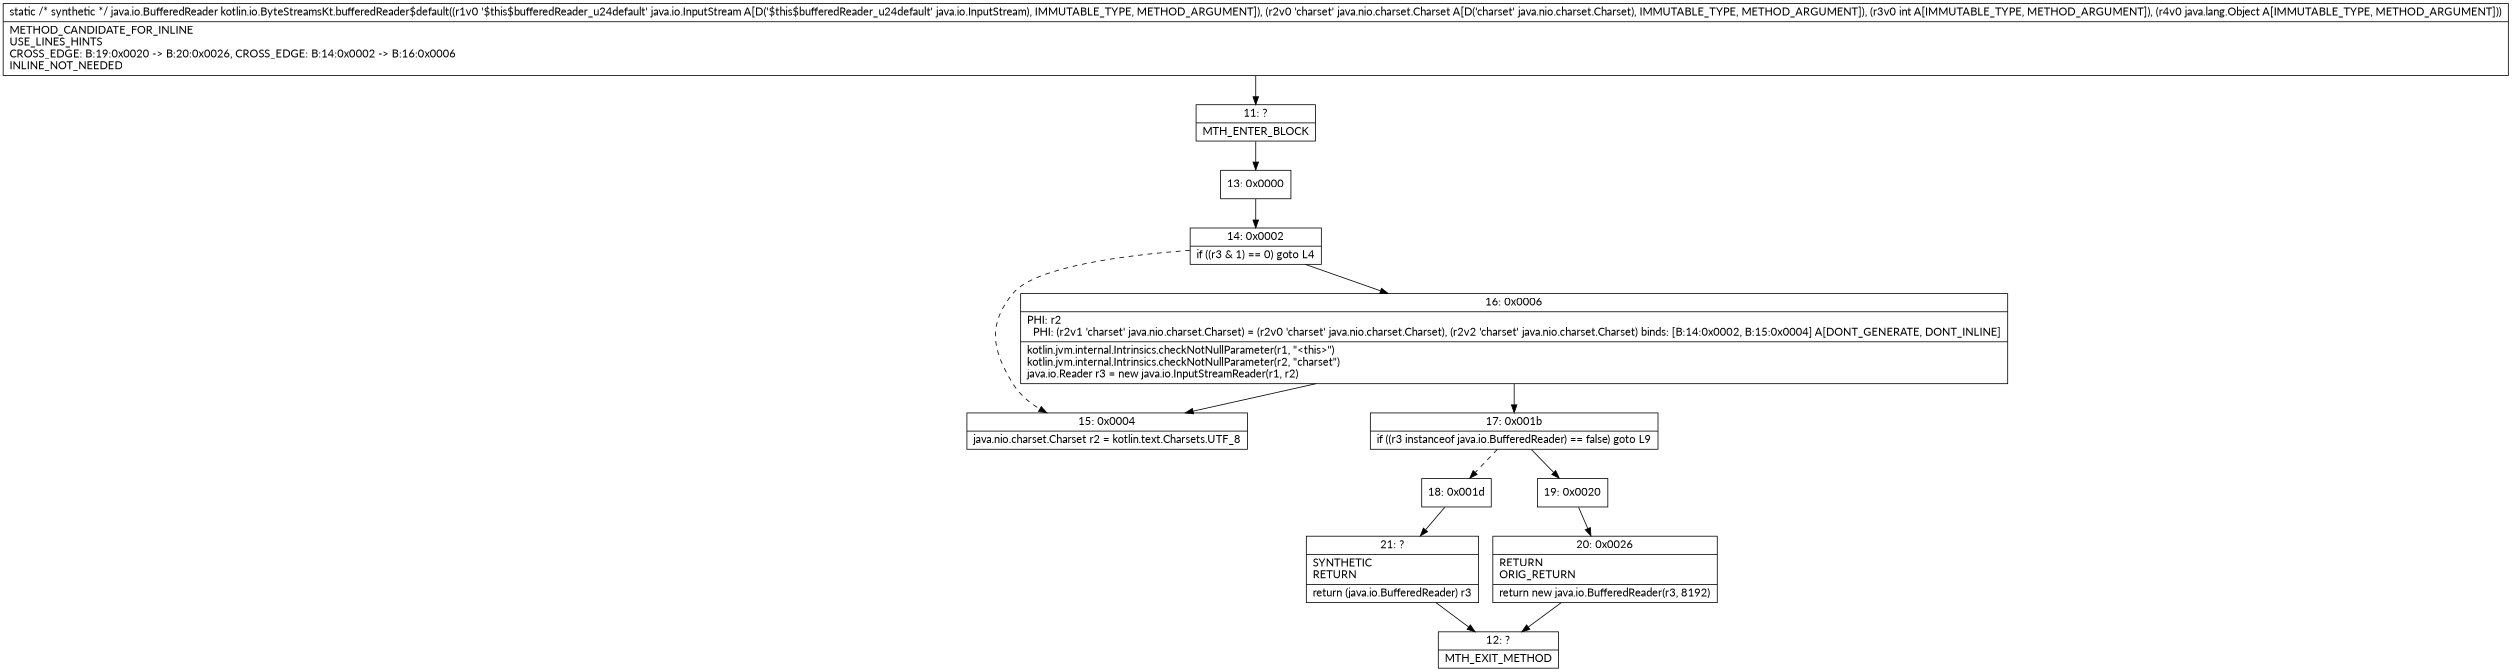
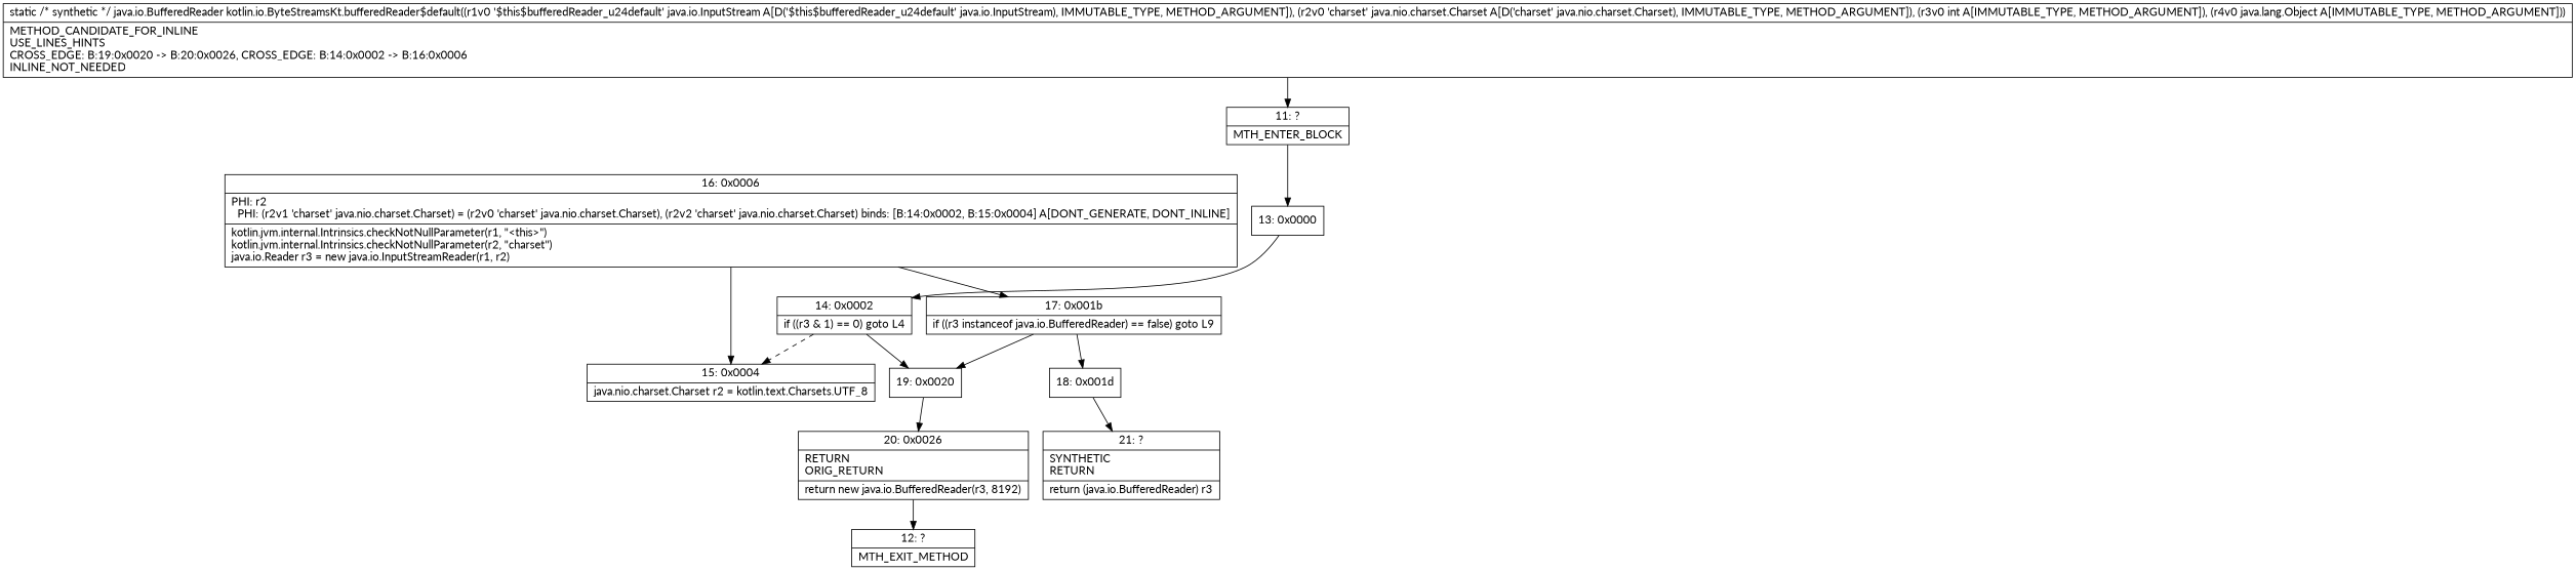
  digraph {
    fontname=Lato
    node [fontname=Lato shape=record]
    edge [fontname=Lato]
    n1 [label="{11\:\ ?|MTH_ENTER_BLOCK\l}"]
    n2 [label="{13\:\ 0x0000}"]
    n3 [label="{14\:\ 0x0002|if ((r3 & 1) == 0) goto L4\l}"]
    n4 [label="{15\:\ 0x0004|java.nio.charset.Charset r2 = kotlin.text.Charsets.UTF_8\l}"]
    n5 [label="{16\:\ 0x0006|PHI: r2 \l  PHI: (r2v1 'charset' java.nio.charset.Charset) = (r2v0 'charset' java.nio.charset.Charset), (r2v2 'charset' java.nio.charset.Charset) binds: [B:14:0x0002, B:15:0x0004] A[DONT_GENERATE, DONT_INLINE]\l|kotlin.jvm.internal.Intrinsics.checkNotNullParameter(r1, \"\<this\>\")\lkotlin.jvm.internal.Intrinsics.checkNotNullParameter(r2, \"charset\")\ljava.io.Reader r3 = new java.io.InputStreamReader(r1, r2)\l}"]
    n6 [label="{17\:\ 0x001b|if ((r3 instanceof java.io.BufferedReader) == false) goto L9\l}"]
    n7 [label="{18\:\ 0x001d}"]
    n8 [label="{19\:\ 0x0020}"]
    n9 [label="{21\:\ ?|SYNTHETIC\lRETURN\l|return (java.io.BufferedReader) r3\l}"]
    n10 [label="{20\:\ 0x0026|RETURN\lORIG_RETURN\l|return new java.io.BufferedReader(r3, 8192)\l}"]
    n11 [label="{12\:\ ?|MTH_EXIT_METHOD\l}"]
    n12 [label="{static \/* synthetic *\/ java.io.BufferedReader kotlin.io.ByteStreamsKt.bufferedReader$default((r1v0 '$this$bufferedReader_u24default' java.io.InputStream A[D('$this$bufferedReader_u24default' java.io.InputStream), IMMUTABLE_TYPE, METHOD_ARGUMENT]), (r2v0 'charset' java.nio.charset.Charset A[D('charset' java.nio.charset.Charset), IMMUTABLE_TYPE, METHOD_ARGUMENT]), (r3v0 int A[IMMUTABLE_TYPE, METHOD_ARGUMENT]), (r4v0 java.lang.Object A[IMMUTABLE_TYPE, METHOD_ARGUMENT]))  | METHOD_CANDIDATE_FOR_INLINE\lUSE_LINES_HINTS\lCROSS_EDGE: B:19:0x0020 \-\> B:20:0x0026, CROSS_EDGE: B:14:0x0002 \-\> B:16:0x0006\lINLINE_NOT_NEEDED\l}"]
    n1 -> n2
    n2 -> n3
    n3 -> n4 [style=dashed]
-   n3 -> n5
+   n3 -> n8
    n5 -> n4
    n5 -> n6
-   n6 -> n7 [style=dashed]
+   n6 -> n7 [style=solid]
    n6 -> n8
    n7 -> n9
    n8 -> n10
-   n9 -> n11
    n10 -> n11
    n12 -> n1
  }
